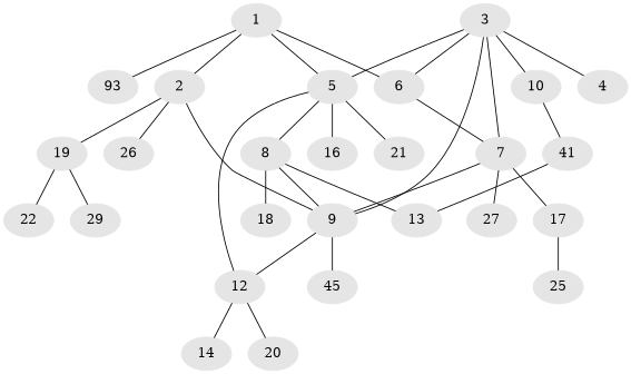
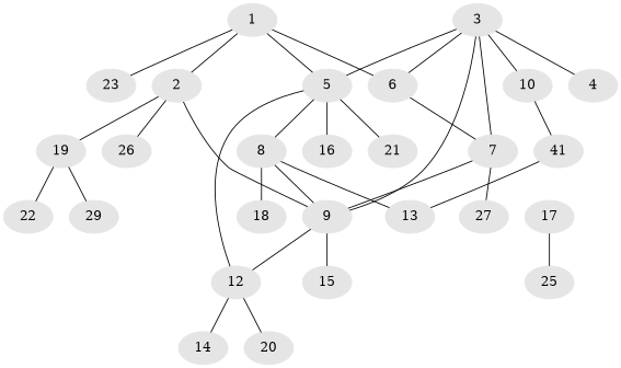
  graph {
    node [color=gray90 style=filled]
    edge [weight=1.0]
    1
    2
    5
    6
-   23 [label=93]
+   23
    9
    19
    26
    8
    12
    16
    21
    7
-   15 [label=45]
+   15
    22
    n16 [label=29]
    3
    4
    10
    17
    27
    n22 [label=41]
    13
    18
    14
    20
    25
    1 -- 2
    1 -- 5
    1 -- 6
    1 -- 23
    2 -- 9
    2 -- 19
    2 -- 26
    5 -- 8
    5 -- 12
    5 -- 16 [weight=2.0]
    5 -- 21
    6 -- 7
    9 -- 12
    9 -- 15
    19 -- 22
    19 -- n16
    8 -- 9 [weight=3.0]
    8 -- 13
    8 -- 18
    12 -- 14
    12 -- 20
    7 -- 9
-   7 -- 17
    7 -- 27
    3 -- 5
    3 -- 6
    3 -- 9
    3 -- 7
    3 -- 4 [weight=2.0]
    3 -- 10
    10 -- n22
    17 -- 25
    n22 -- 13
  }
